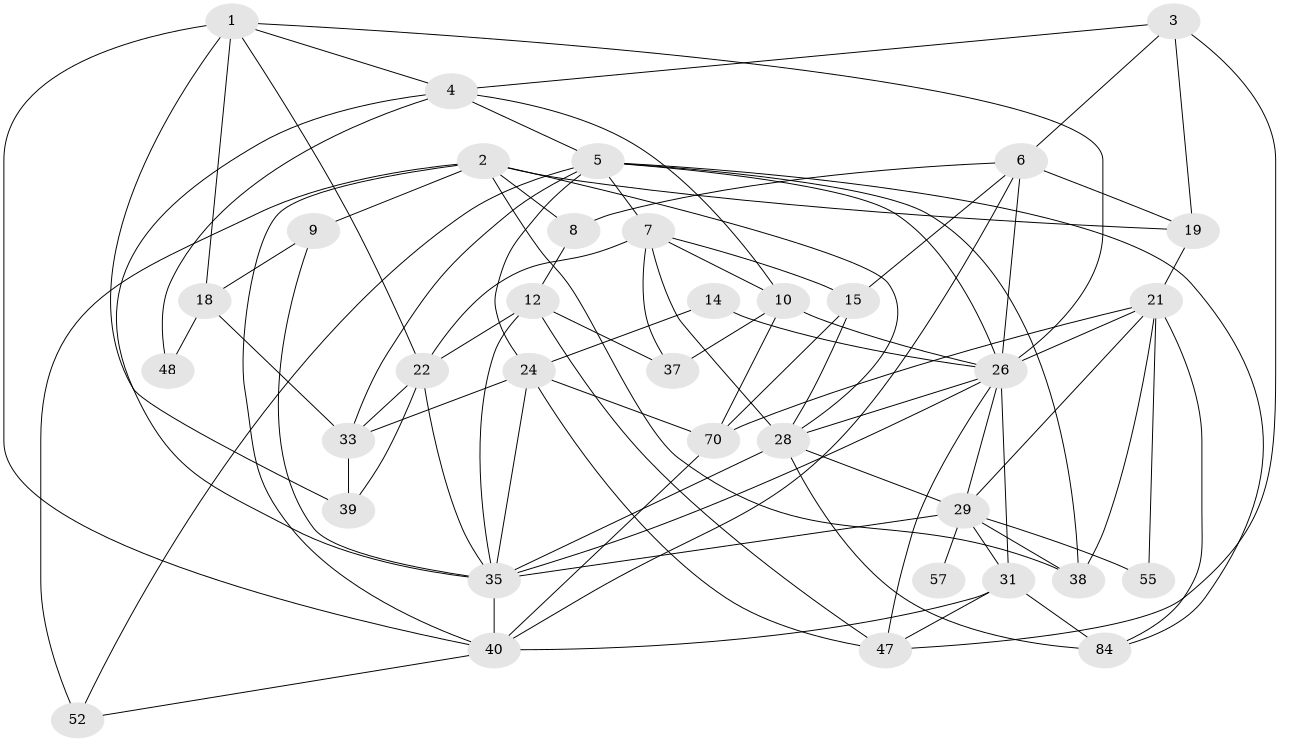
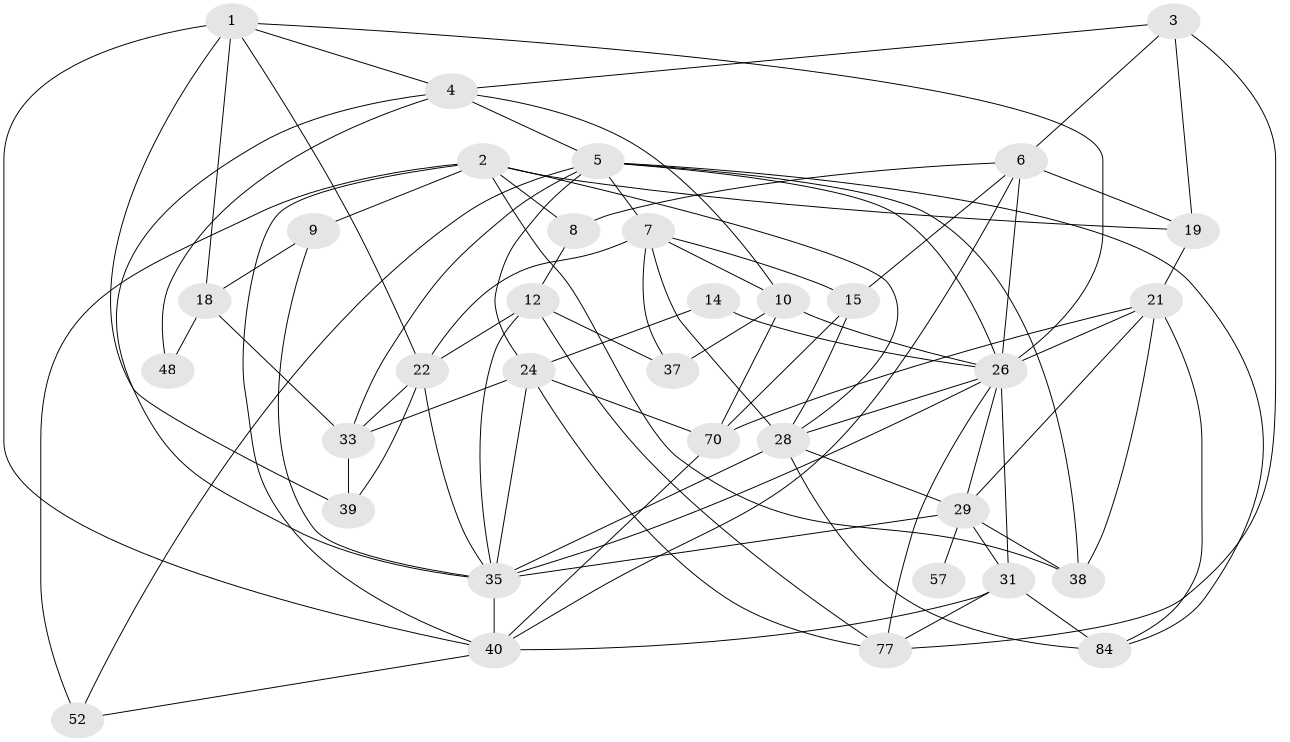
  graph {
    node [color=gray90 style=filled]
    1 [super="+17"]
    4 [super="+50"]
    18 [super="+49"]
    22 [super="+53"]
    26 [super="+27"]
    39
    40 [super="+56"]
    5 [super="+11"]
    10 [super="+54"]
    35 [super="+58"]
    48
    33 [super="+43"]
    28 [super="+44"]
-   47
+   47 [label=77]
    31 [super="+51"]
    29 [super="+42"]
    52
    2 [super="+13"]
    8
    9 [super="+36"]
    19
    38
    12 [super="+46"]
    21 [super="+41"]
    n25 [label=84]
    3 [super="+25"]
    6 [super="+32"]
    15
    7 [super="+20"]
    24 [super="+45"]
    37
    n32 [label=70]
    14
-   55
    57
    1 -- 4
    1 -- 18
    1 -- 22
    1 -- 26
    1 -- 39
    1 -- 40
    4 -- 5
    4 -- 10
    4 -- 35
    4 -- 48
    18 -- 48
    18 -- 33
    22 -- 39
    22 -- 35
    22 -- 33
    26 -- 35
    26 -- 28
    26 -- 47
    26 -- 31
    26 -- 29
    40 -- 52
    5 -- 26
    5 -- 33
    5 -- 52
    5 -- 38
    5 -- n25
    5 -- 7
    5 -- 24
    10 -- 26
    10 -- 37
    10 -- n32
    35 -- 40
    33 -- 39
    28 -- 35
    28 -- 29
    28 -- n25
    31 -- 40
    31 -- 47
    31 -- n25
    29 -- 35
    29 -- 31
    29 -- 38
-   29 -- 55
    29 -- 57
    2 -- 40
    2 -- 28
    2 -- 52
    2 -- 8
    2 -- 9
    2 -- 19
    2 -- 38
    8 -- 12
    9 -- 18 [weight=2]
    9 -- 35
    19 -- 21
    12 -- 22 [weight=2]
    12 -- 35
    12 -- 47
    12 -- 37
    21 -- 26
    21 -- 29
    21 -- 38
    21 -- n25
    21 -- n32
-   21 -- 55
    3 -- 4
    3 -- 47
    3 -- 19
    3 -- 6
    6 -- 26
    6 -- 40
    6 -- 8
    6 -- 19
    6 -- 15
    15 -- 28
    15 -- n32
    7 -- 22
    7 -- 10
    7 -- 28
    7 -- 15
    7 -- 37
    24 -- 35
    24 -- 33
    24 -- 47
    24 -- n32
    n32 -- 40
    14 -- 26
    14 -- 24
  }
